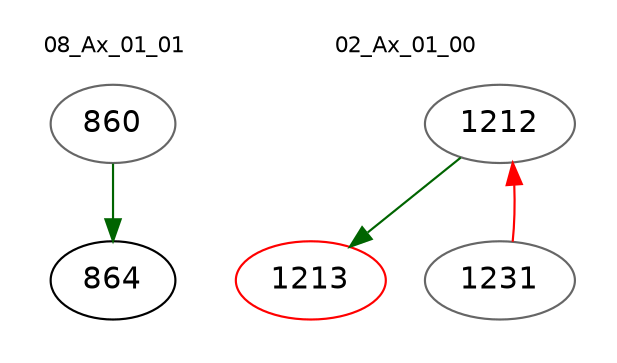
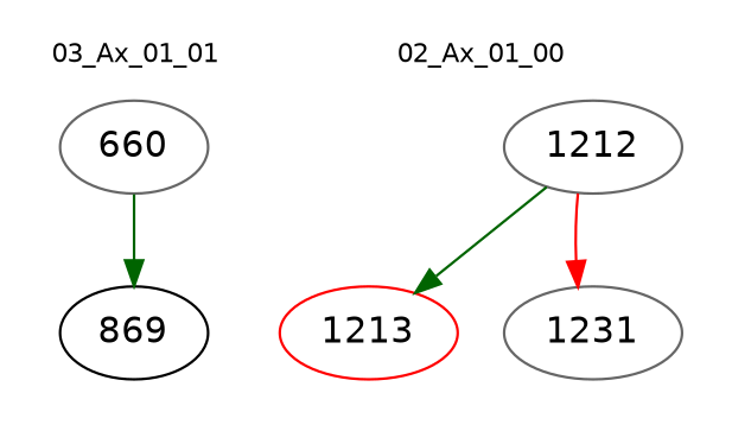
  digraph {
    fontname="DejaVu Sans"
    node [color=gray40 fontname="DejaVu Sans"]
    edge [color=darkgreen fontname="DejaVu Sans"]
-   n1 [label=860]
-   n2 [color=black label=864]
+   n1 [label=660]
+   n2 [color=black label=869]
    n3 [label=1212]
    n4 [color=red label=1213]
    n5 [label=1231]
    subgraph cluster_1 {
      color=white
      fontsize=10
-     label="08_Ax_01_01"
+     label="03_Ax_01_01"
      n1
      n2
    }
    subgraph cluster_2 {
      color=white
      fontsize=10
      label="02_Ax_01_00"
      n3
      n4
      n5
    }
    n1 -> n2
    n3 -> n4
-   n5 -> n3 [color=red]
+   n3 -> n5 [color=red]
  }
